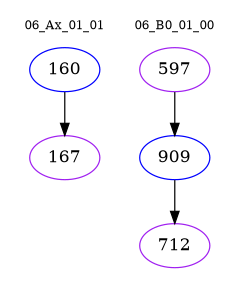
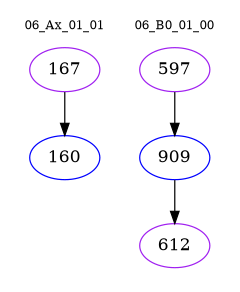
  digraph {
    node [color=purple]
    edge [color=black]
    n1 [label=167]
    n2 [color=blue label=160]
    n3 [label=597]
    n4 [color=blue label=909]
-   n5 [label=712]
+   n5 [label=612]
    subgraph cluster_1 {
      color=white
      fontsize=10
      label="06_Ax_01_01"
      n1
      n2
    }
    subgraph cluster_2 {
      color=white
      fontsize=10
      label="06_B0_01_00"
      n3
      n4
      n5
    }
-   n2 -> n1
+   n1 -> n2
    n3 -> n4
    n4 -> n5
  }
